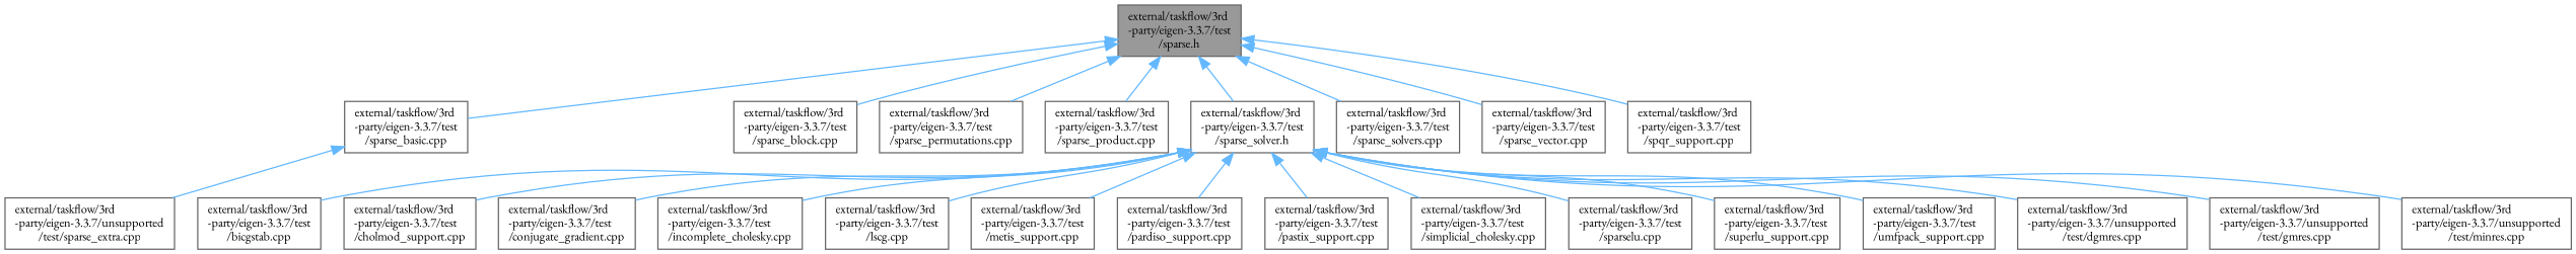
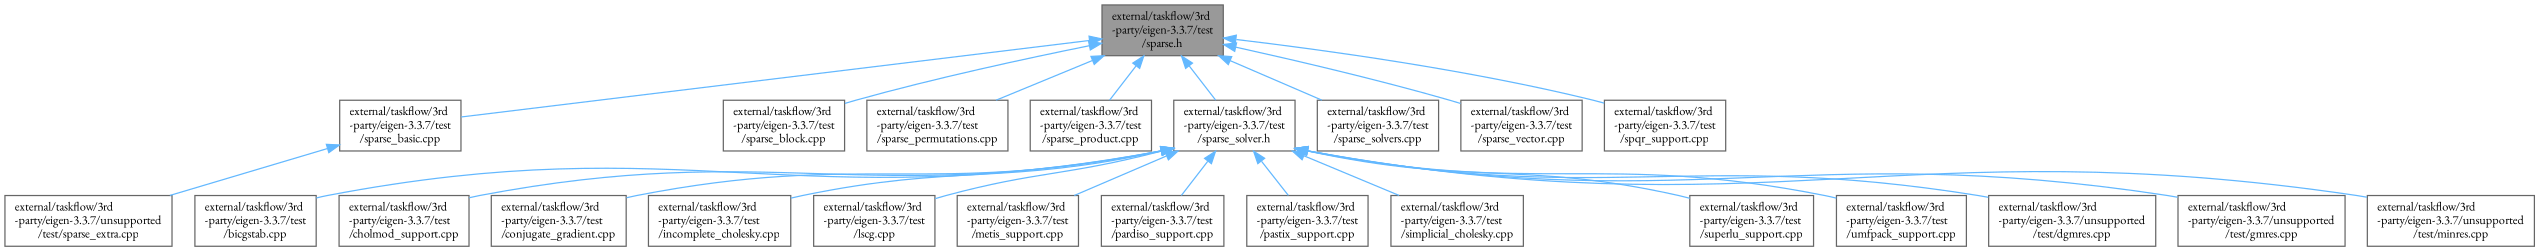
  digraph {
    fontname="EB Garamond"
    node [color=grey40 fillcolor=white fontname="EB Garamond" fontsize=10 shape=box style=filled]
    edge [color=steelblue1 dir=back fontname="EB Garamond" fontsize=10 labelfontname=Helvetica labelfontsize=10 style=solid]
    n1 [color=gray40 fillcolor=grey60 fontcolor=black height=0.2 label="external/taskflow/3rd\l-party/eigen-3.3.7/test\l/sparse.h" width=0.4]
    n2 [height=0.2 label="external/taskflow/3rd\l-party/eigen-3.3.7/test\l/sparse_basic.cpp" width=0.4]
    n3 [height=0.2 label="external/taskflow/3rd\l-party/eigen-3.3.7/test\l/sparse_block.cpp" width=0.4]
    n4 [height=0.2 label="external/taskflow/3rd\l-party/eigen-3.3.7/test\l/sparse_permutations.cpp" width=0.4]
    n5 [height=0.2 label="external/taskflow/3rd\l-party/eigen-3.3.7/test\l/sparse_product.cpp" width=0.4]
    n6 [height=0.2 label="external/taskflow/3rd\l-party/eigen-3.3.7/test\l/sparse_solver.h" width=0.4]
    n7 [height=0.2 label="external/taskflow/3rd\l-party/eigen-3.3.7/test\l/sparse_solvers.cpp" width=0.4]
    n8 [height=0.2 label="external/taskflow/3rd\l-party/eigen-3.3.7/test\l/sparse_vector.cpp" width=0.4]
    n9 [height=0.2 label="external/taskflow/3rd\l-party/eigen-3.3.7/test\l/spqr_support.cpp" width=0.4]
    n10 [height=0.2 label="external/taskflow/3rd\l-party/eigen-3.3.7/unsupported\l/test/sparse_extra.cpp" width=0.4]
    n11 [height=0.2 label="external/taskflow/3rd\l-party/eigen-3.3.7/test\l/bicgstab.cpp" width=0.4]
    n12 [height=0.2 label="external/taskflow/3rd\l-party/eigen-3.3.7/test\l/cholmod_support.cpp" width=0.4]
    n13 [height=0.2 label="external/taskflow/3rd\l-party/eigen-3.3.7/test\l/conjugate_gradient.cpp" width=0.4]
    n14 [height=0.2 label="external/taskflow/3rd\l-party/eigen-3.3.7/test\l/incomplete_cholesky.cpp" width=0.4]
    n15 [height=0.2 label="external/taskflow/3rd\l-party/eigen-3.3.7/test\l/lscg.cpp" width=0.4]
    n16 [height=0.2 label="external/taskflow/3rd\l-party/eigen-3.3.7/test\l/metis_support.cpp" width=0.4]
    n17 [height=0.2 label="external/taskflow/3rd\l-party/eigen-3.3.7/test\l/pardiso_support.cpp" width=0.4]
    n18 [height=0.2 label="external/taskflow/3rd\l-party/eigen-3.3.7/test\l/pastix_support.cpp" width=0.4]
    n19 [height=0.2 label="external/taskflow/3rd\l-party/eigen-3.3.7/test\l/simplicial_cholesky.cpp" width=0.4]
-   n20 [height=0.2 label="external/taskflow/3rd\l-party/eigen-3.3.7/test\l/sparselu.cpp" width=0.4]
    n21 [height=0.2 label="external/taskflow/3rd\l-party/eigen-3.3.7/test\l/superlu_support.cpp" width=0.4]
    n22 [height=0.2 label="external/taskflow/3rd\l-party/eigen-3.3.7/test\l/umfpack_support.cpp" width=0.4]
    n23 [height=0.2 label="external/taskflow/3rd\l-party/eigen-3.3.7/unsupported\l/test/dgmres.cpp" width=0.4]
    n24 [height=0.2 label="external/taskflow/3rd\l-party/eigen-3.3.7/unsupported\l/test/gmres.cpp" width=0.4]
    n25 [height=0.2 label="external/taskflow/3rd\l-party/eigen-3.3.7/unsupported\l/test/minres.cpp" width=0.4]
    n1 -> n2
    n1 -> n3
    n1 -> n4
    n1 -> n5
    n1 -> n6
    n1 -> n7
    n1 -> n8
    n1 -> n9
    n2 -> n10
    n6 -> n11
    n6 -> n12
    n6 -> n13
    n6 -> n14
    n6 -> n15
    n6 -> n16
    n6 -> n17
    n6 -> n18
    n6 -> n19
-   n6 -> n20
    n6 -> n21
    n6 -> n22
    n6 -> n23
    n6 -> n24
    n6 -> n25
  }
